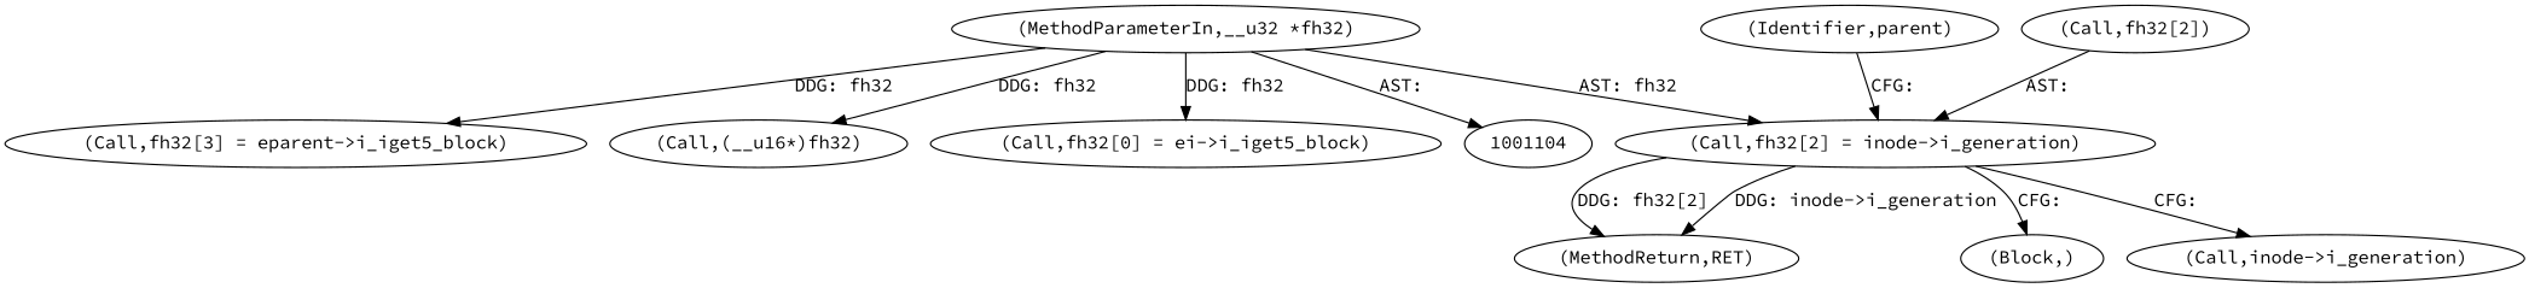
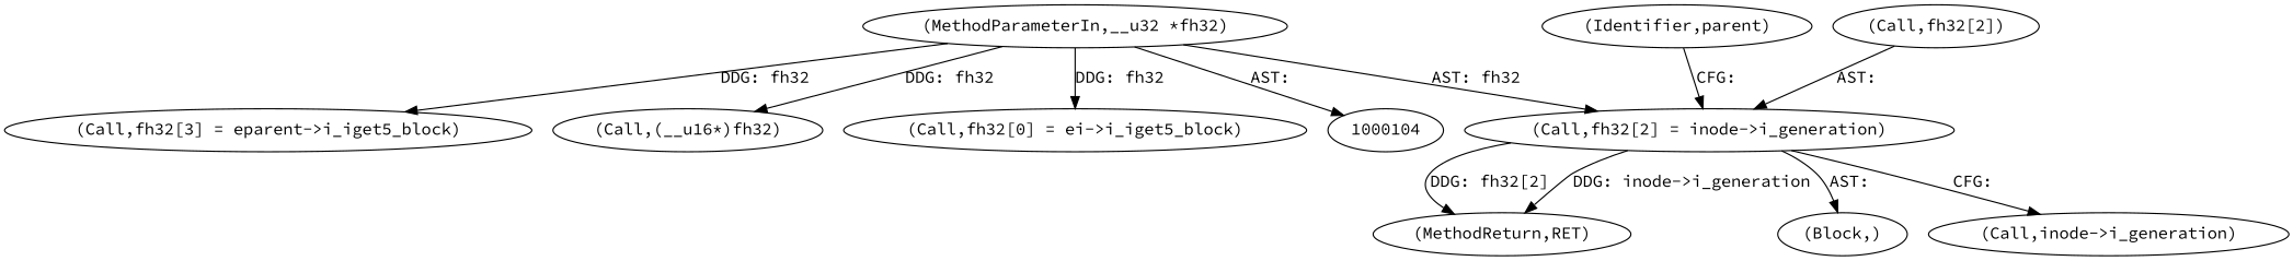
  digraph {
    fontname="Source Code Pro"
    node [fontname="Source Code Pro"]
    edge [fontname="Source Code Pro"]
    n1 [label="(Call,fh32[2] = inode->i_generation)"]
    n2 [label="(MethodReturn,RET)"]
    n3 [label="(Block,)"]
    n4 [label="(Call,inode->i_generation)"]
    n5 [label="(MethodParameterIn,__u32 *fh32)"]
    n6 [label="(Call,fh32[3] = eparent->i_iget5_block)"]
    n7 [label="(Call,(__u16*)fh32)"]
    n8 [label="(Call,fh32[0] = ei->i_iget5_block)"]
-   1000104 [label=1001104]
+   1000104
    n10 [label="(Identifier,parent)"]
    n11 [label="(Call,fh32[2])"]
    n1 -> n2 [label="DDG: fh32[2]"]
    n1 -> n2 [label="DDG: inode->i_generation"]
-   n1 -> n3 [label="CFG: "]
+   n1 -> n3 [label="AST: "]
    n1 -> n4 [label="CFG: "]
    n5 -> n1 [label="AST: fh32"]
    n5 -> n6 [label="DDG: fh32"]
    n5 -> n7 [label="DDG: fh32"]
    n5 -> n8 [label="DDG: fh32"]
    n5 -> 1000104 [label="AST: "]
    n10 -> n1 [label="CFG: "]
    n11 -> n1 [label="AST: "]
  }
